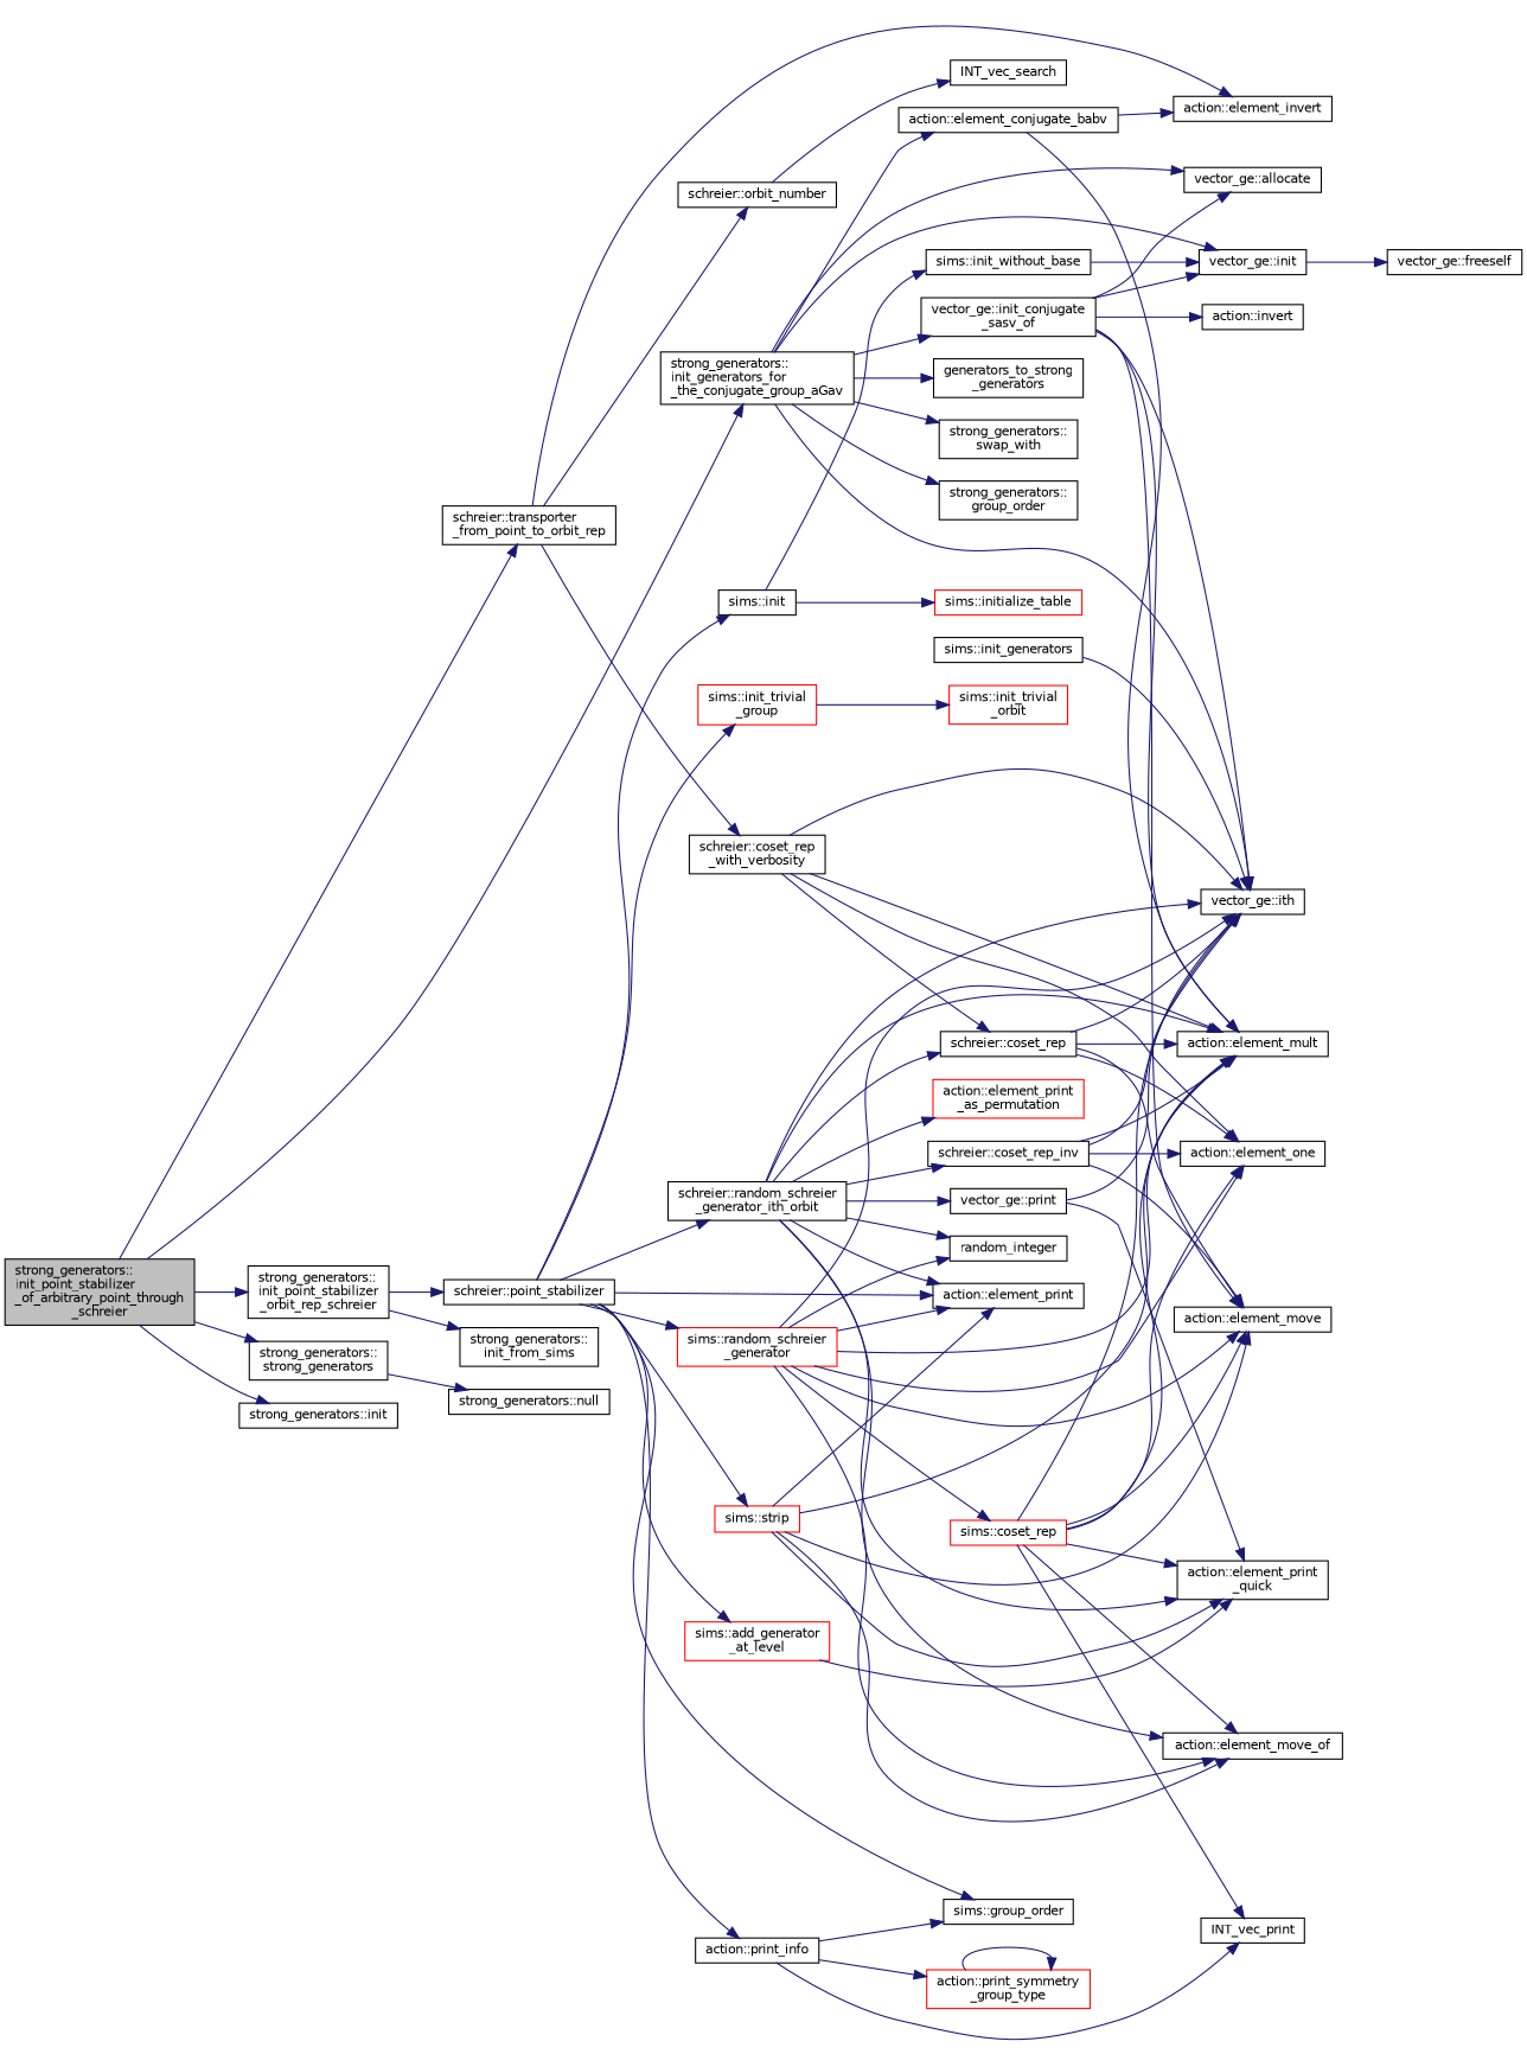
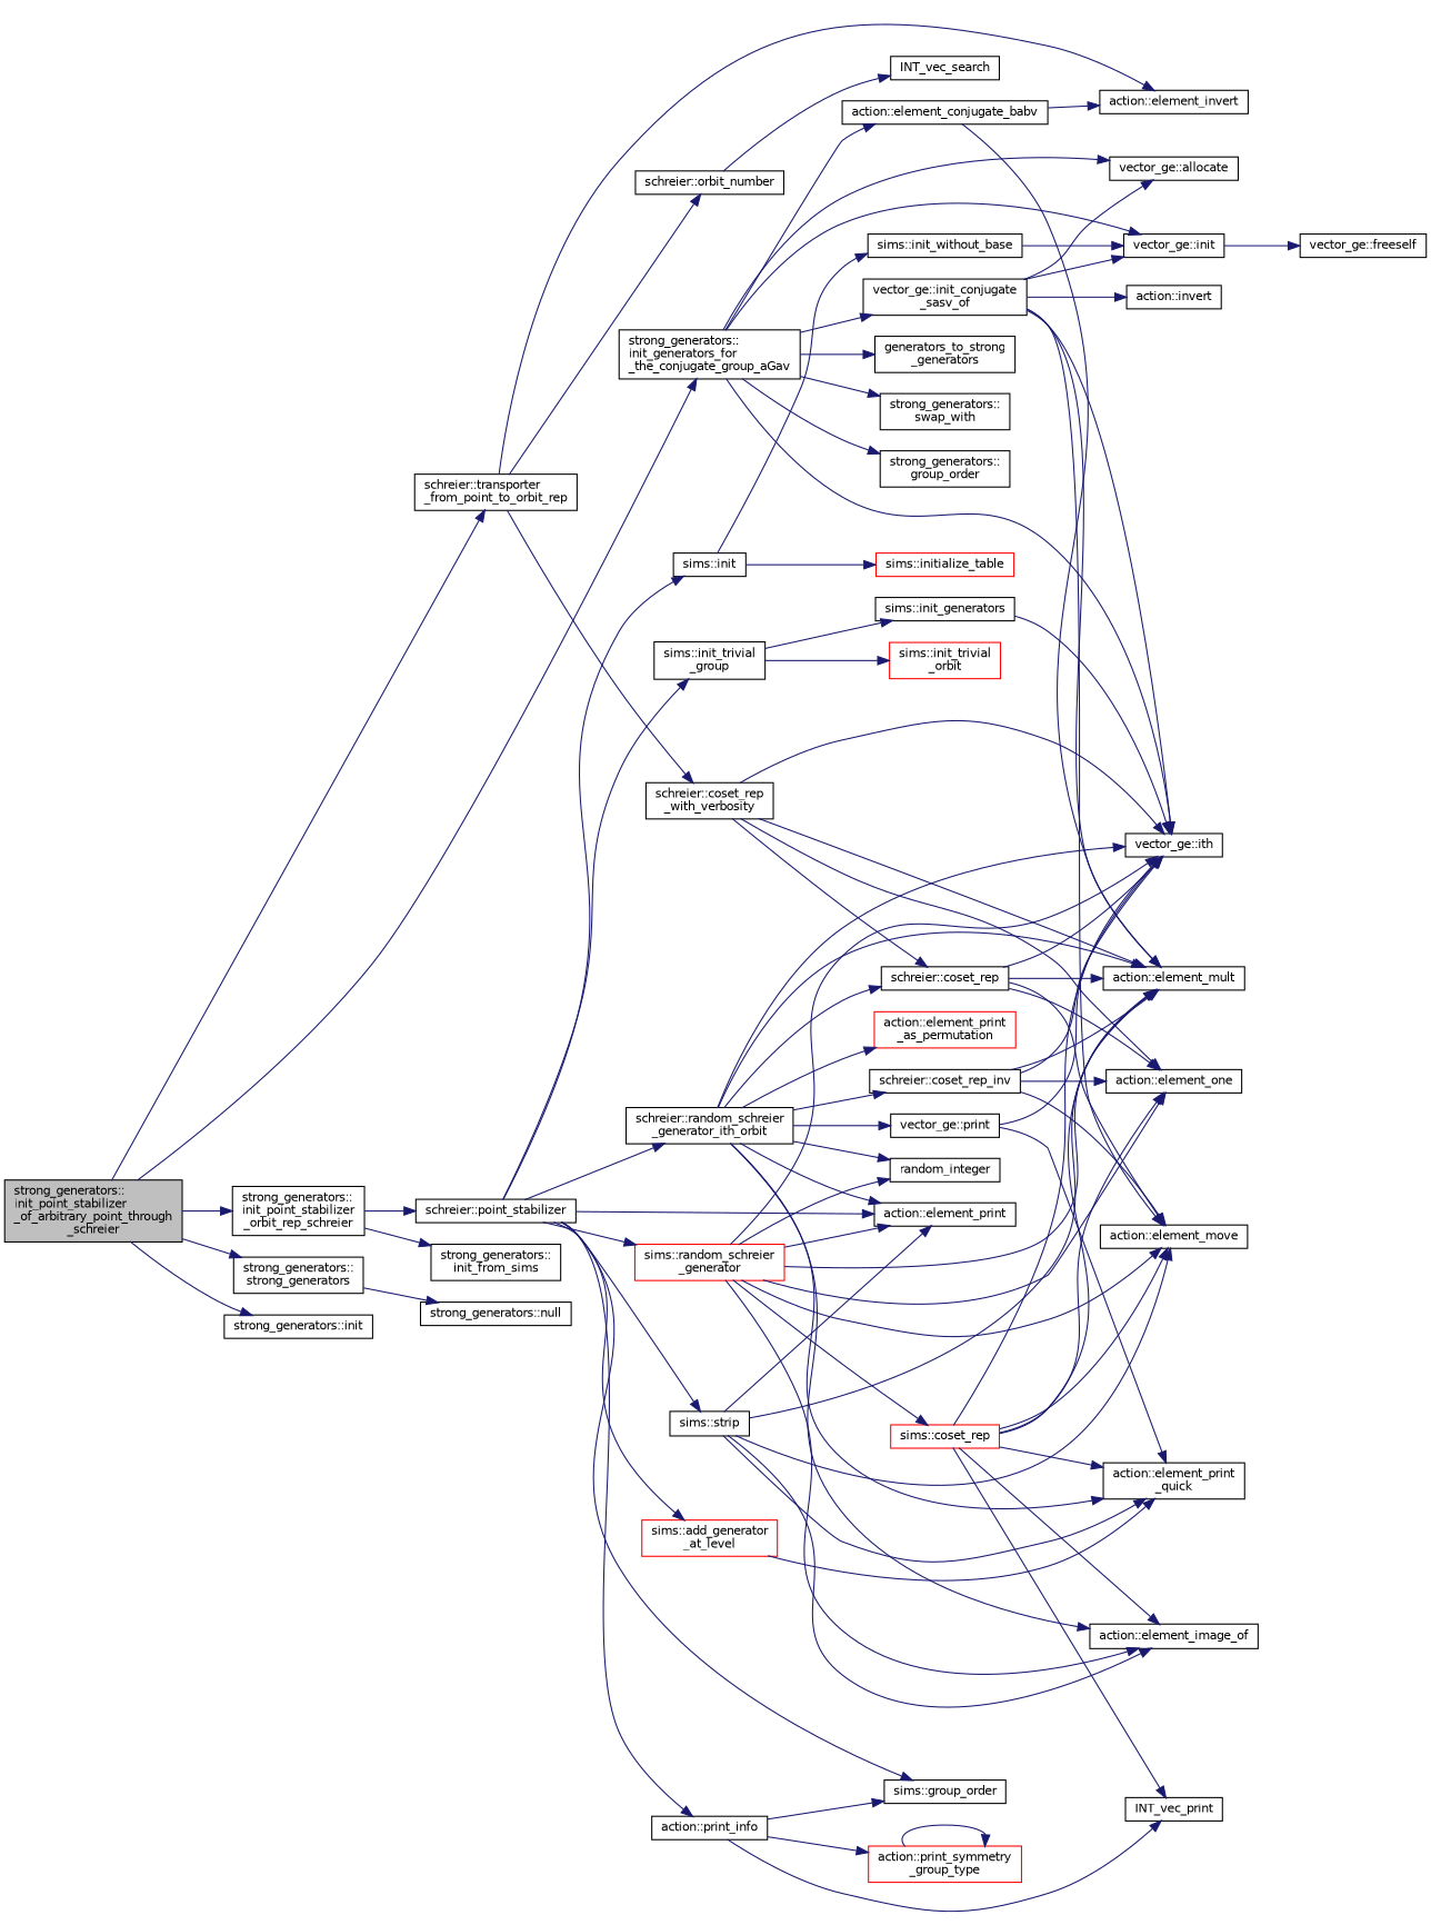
  digraph {
    rankdir=LR
    node [color=black fillcolor=white fontname=Helvetica fontsize=10 shape=record style=filled]
    edge [color=midnightblue fontname=Helvetica fontsize=10 labelfontname=Helvetica labelfontsize=10 style=solid]
    n1 [fillcolor=grey75 fontcolor=black height=0.2 label="strong_generators::\linit_point_stabilizer\l_of_arbitrary_point_through\l_schreier" width=0.4]
    n2 [height=0.2 label="schreier::transporter\l_from_point_to_orbit_rep" width=0.4]
    n3 [height=0.2 label="strong_generators::\lstrong_generators" width=0.4]
    n4 [height=0.2 label="strong_generators::init" width=0.4]
    n5 [height=0.2 label="strong_generators::\linit_point_stabilizer\l_orbit_rep_schreier" width=0.4]
    n6 [height=0.2 label="strong_generators::\linit_generators_for\l_the_conjugate_group_aGav" width=0.4]
    n7 [height=0.2 label="schreier::orbit_number" width=0.4]
    n8 [height=0.2 label="schreier::coset_rep\l_with_verbosity" width=0.4]
    n9 [height=0.2 label="action::element_invert" width=0.4]
    n10 [height=0.2 label="strong_generators::null" width=0.4]
    n11 [height=0.2 label="schreier::point_stabilizer" width=0.4]
    n12 [height=0.2 label="strong_generators::\linit_from_sims" width=0.4]
    n13 [height=0.2 label="vector_ge::ith" width=0.4]
    n14 [height=0.2 label="vector_ge::init" width=0.4]
    n15 [height=0.2 label="strong_generators::\lgroup_order" width=0.4]
    n16 [height=0.2 label="vector_ge::allocate" width=0.4]
    n17 [height=0.2 label="action::element_conjugate_babv" width=0.4]
    n18 [height=0.2 label="vector_ge::init_conjugate\l_sasv_of" width=0.4]
    n19 [height=0.2 label="generators_to_strong\l_generators" width=0.4]
    n20 [height=0.2 label="strong_generators::\lswap_with" width=0.4]
    n21 [height=0.2 label=INT_vec_search width=0.4]
    n22 [height=0.2 label="action::element_mult" width=0.4]
    n23 [height=0.2 label="action::element_one" width=0.4]
    n24 [height=0.2 label="schreier::coset_rep" width=0.4]
    n25 [height=0.2 label="action::element_move" width=0.4]
    n26 [height=0.2 label="action::print_info" width=0.4]
    n27 [height=0.2 label="sims::group_order" width=0.4]
    n28 [height=0.2 label="sims::init" width=0.4]
-   n29 [color=red height=0.2 label="sims::init_trivial\l_group" width=0.4]
+   n29 [height=0.2 label="sims::init_trivial\l_group" width=0.4]
    n30 [height=0.2 label="schreier::random_schreier\l_generator_ith_orbit" width=0.4]
    n31 [height=0.2 label="action::element_print" width=0.4]
    n32 [color=red height=0.2 label="sims::random_schreier\l_generator" width=0.4]
-   n33 [color=red height=0.2 label="sims::strip" width=0.4]
+   n33 [height=0.2 label="sims::strip" width=0.4]
    n34 [color=red height=0.2 label="sims::add_generator\l_at_level" width=0.4]
    n35 [color=red height=0.2 label="action::print_symmetry\l_group_type" width=0.4]
    n36 [height=0.2 label=INT_vec_print width=0.4]
    n37 [height=0.2 label="sims::init_without_base" width=0.4]
    n38 [color=red height=0.2 label="sims::initialize_table" width=0.4]
    n39 [height=0.2 label="sims::init_generators" width=0.4]
    n40 [color=red height=0.2 label="sims::init_trivial\l_orbit" width=0.4]
    n41 [height=0.2 label="vector_ge::print" width=0.4]
    n42 [height=0.2 label="action::element_print\l_quick" width=0.4]
    n43 [height=0.2 label=random_integer width=0.4]
    n44 [color=red height=0.2 label="action::element_print\l_as_permutation" width=0.4]
-   n45 [height=0.2 label="action::element_move_of" width=0.4]
+   n45 [height=0.2 label="action::element_image_of" width=0.4]
    n46 [height=0.2 label="schreier::coset_rep_inv" width=0.4]
    n47 [color=red height=0.2 label="sims::coset_rep" width=0.4]
    n48 [height=0.2 label="vector_ge::freeself" width=0.4]
    n49 [height=0.2 label="action::invert" width=0.4]
    n1 -> n2
    n1 -> n3
    n1 -> n4
    n1 -> n5
    n1 -> n6
    n2 -> n7
    n2 -> n8
    n2 -> n9
    n3 -> n10
    n5 -> n11
    n5 -> n12
    n6 -> n13
    n6 -> n14
    n6 -> n15
    n6 -> n16
    n6 -> n17
    n6 -> n18
    n6 -> n19
    n6 -> n20
    n7 -> n21
    n8 -> n13
    n8 -> n22
    n8 -> n23
    n8 -> n24
    n11 -> n26
    n11 -> n27
    n11 -> n28
    n11 -> n29
    n11 -> n30
    n11 -> n31
    n11 -> n32
    n11 -> n33
    n11 -> n34
    n14 -> n48
    n17 -> n9
    n17 -> n22
    n18 -> n13
    n18 -> n14
    n18 -> n16
    n18 -> n22
    n18 -> n25
    n18 -> n49
    n24 -> n13
    n24 -> n22
    n24 -> n23
    n24 -> n25
    n26 -> n27
    n26 -> n35
    n26 -> n36
    n28 -> n37
    n28 -> n38
+   n29 -> n39
    n29 -> n40
    n30 -> n13
    n30 -> n22
    n30 -> n24
    n30 -> n31
    n30 -> n41
    n30 -> n42
    n30 -> n43
    n30 -> n44
    n30 -> n45
    n30 -> n46
    n32 -> n13
    n32 -> n22
    n32 -> n23
    n32 -> n25
    n32 -> n31
    n32 -> n43
    n32 -> n45
    n32 -> n47
    n33 -> n22
    n33 -> n25
    n33 -> n31
    n33 -> n42
    n33 -> n45
    n34 -> n42
    n35 -> n35
    n37 -> n14
    n39 -> n13
    n41 -> n13
    n41 -> n42
    n46 -> n13
    n46 -> n22
    n46 -> n23
    n46 -> n25
    n47 -> n13
    n47 -> n22
    n47 -> n23
    n47 -> n25
    n47 -> n36
    n47 -> n42
    n47 -> n45
  }
